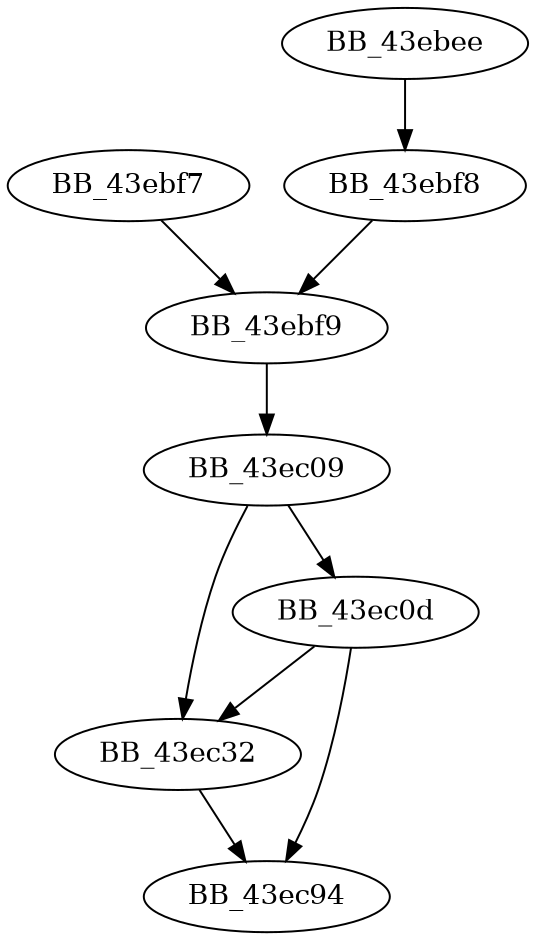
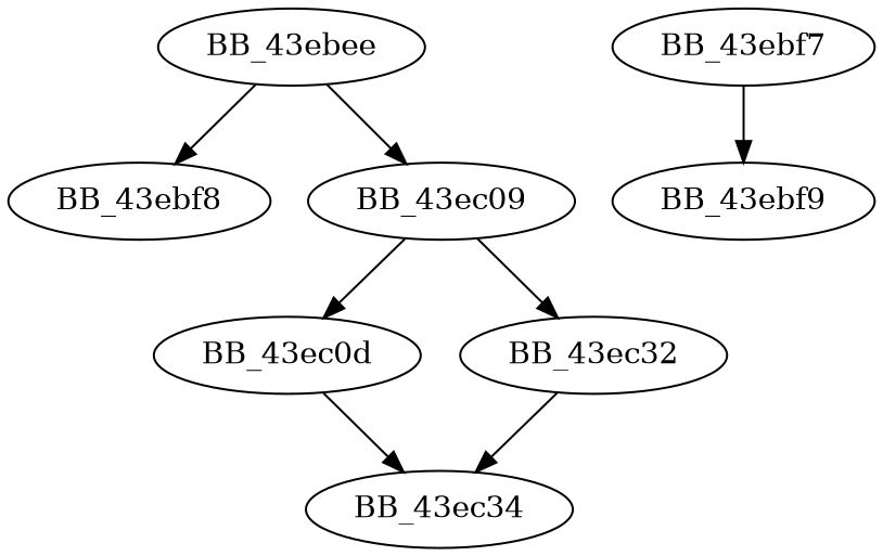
  digraph {
    n1 [label=BB_43ebf8]
    BB_43ebee
    BB_43ebf9
    BB_43ebf7
    BB_43ec09
    BB_43ec0d
    BB_43ec32
-   BB_43ec34 [label=BB_43ec94]
-   n1 -> BB_43ebf9
+   BB_43ec34
    BB_43ebee -> n1
-   BB_43ebf9 -> BB_43ec09
+   BB_43ebee -> BB_43ec09
    BB_43ebf7 -> BB_43ebf9
    BB_43ec09 -> BB_43ec0d
    BB_43ec09 -> BB_43ec32
-   BB_43ec0d -> BB_43ec32
    BB_43ec0d -> BB_43ec34
    BB_43ec32 -> BB_43ec34
  }
